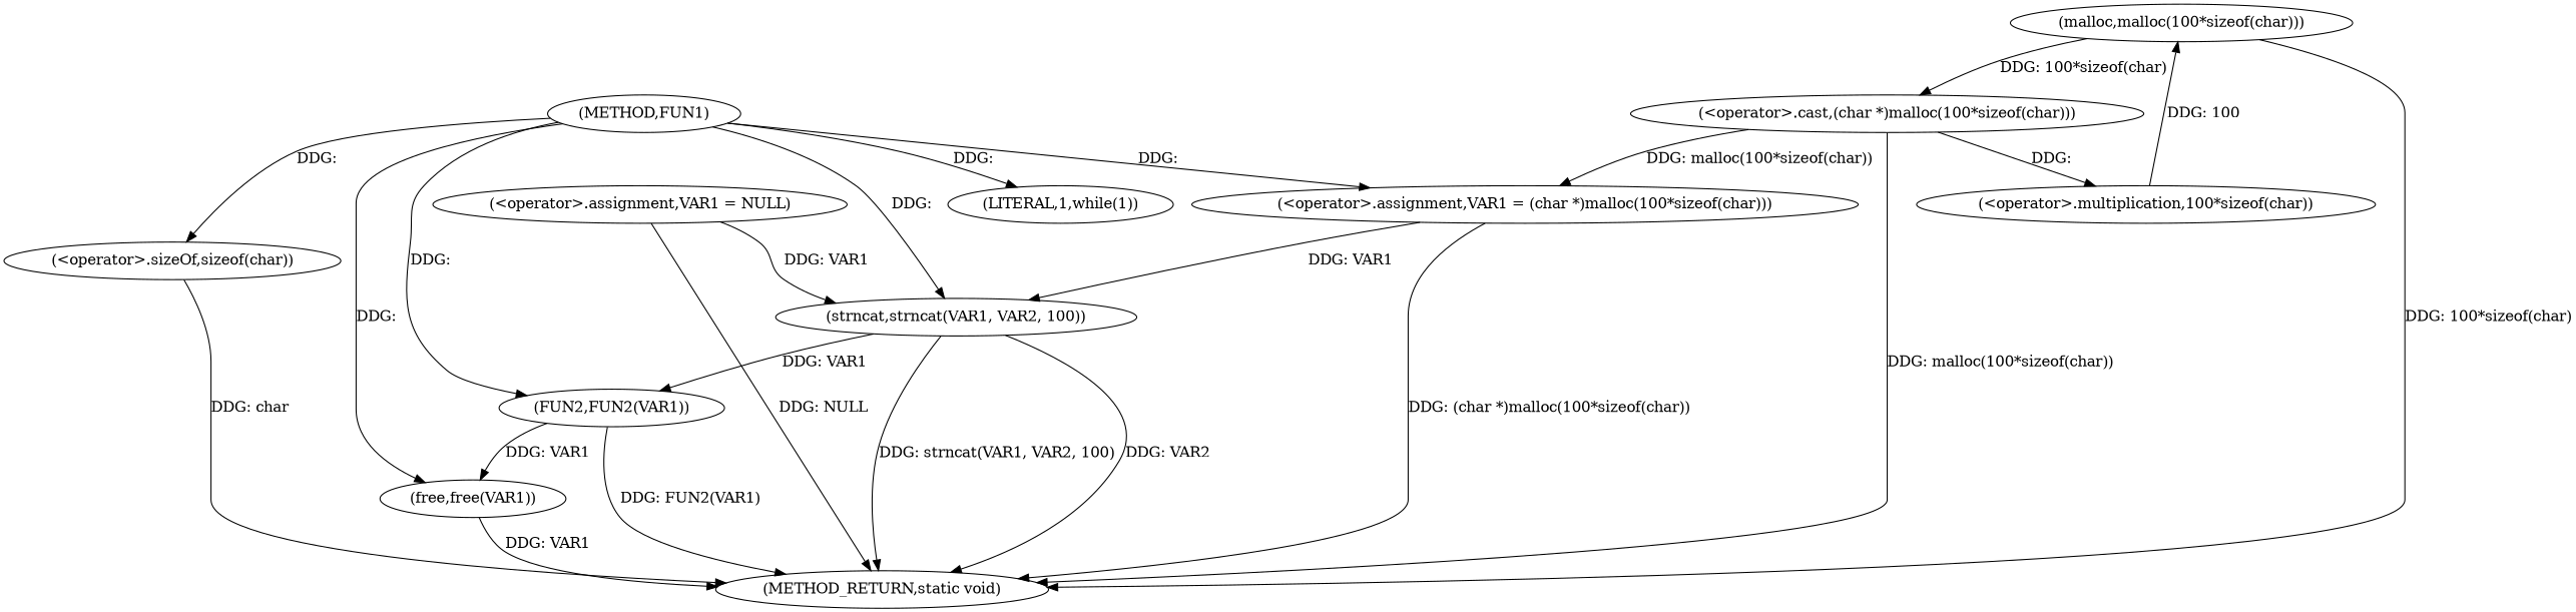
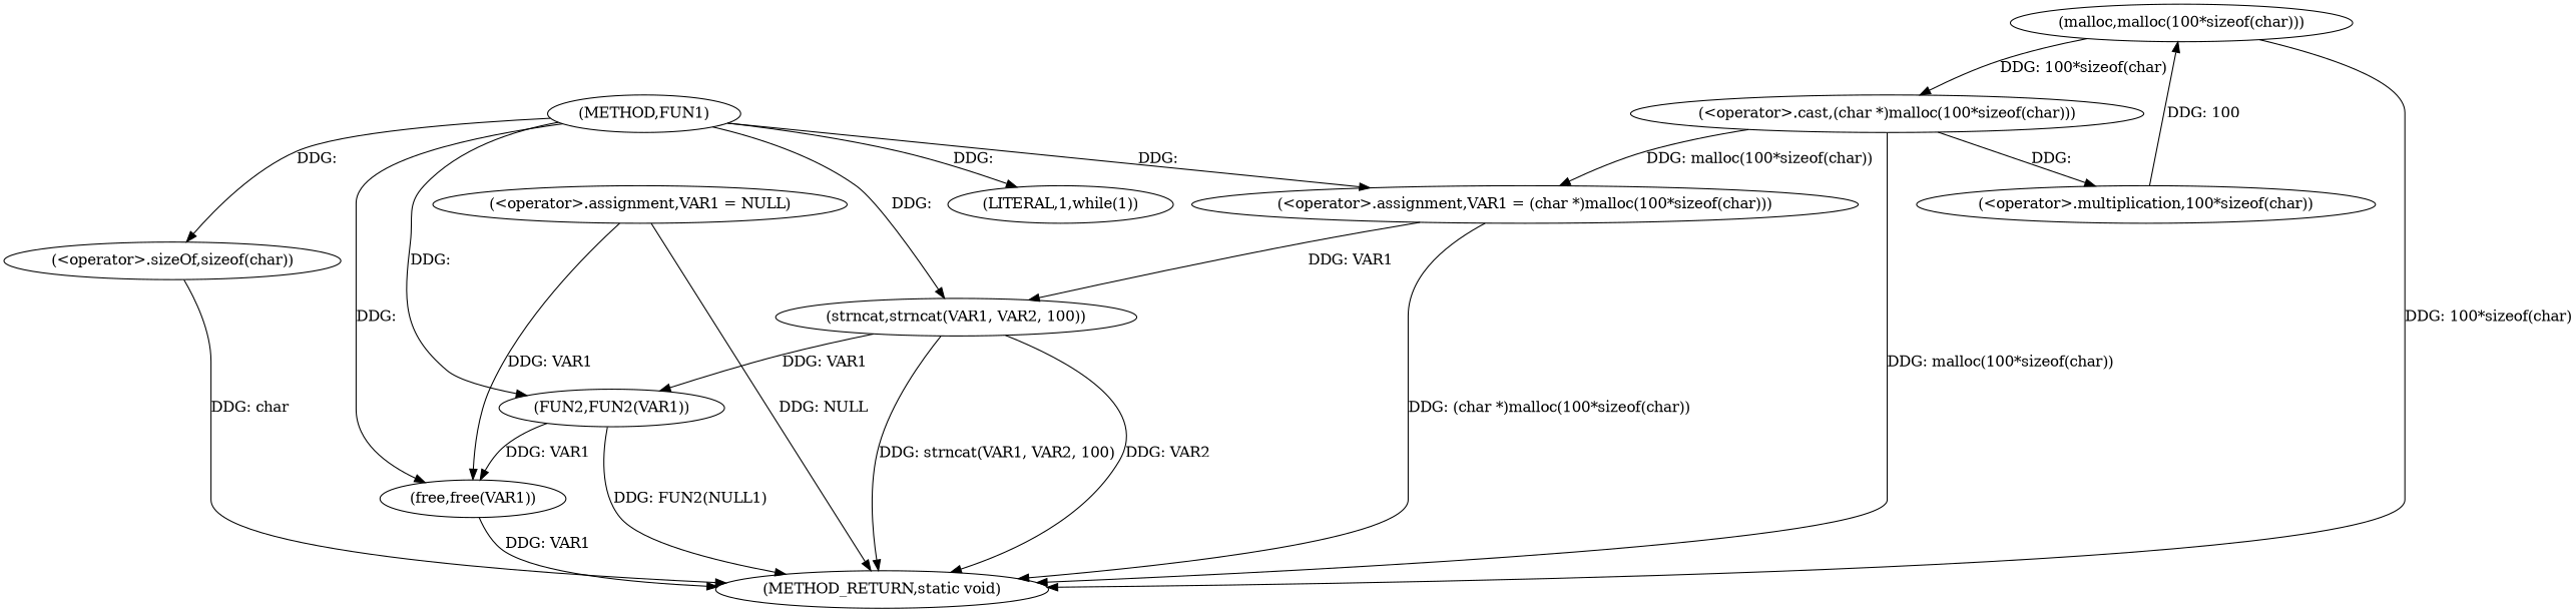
  digraph {
    n1 [label="(METHOD,FUN1)"]
    n2 [label="(LITERAL,1,while(1))"]
    n3 [label="(<operator>.assignment,VAR1 = (char *)malloc(100*sizeof(char)))"]
    n4 [label="(<operator>.sizeOf,sizeof(char))"]
    n5 [label="(strncat,strncat(VAR1, VAR2, 100))"]
    n6 [label="(FUN2,FUN2(VAR1))"]
    n7 [label="(free,free(VAR1))"]
    n8 [label="(<operator>.assignment,VAR1 = NULL)"]
    n9 [label="(METHOD_RETURN,static void)"]
    n10 [label="(<operator>.multiplication,100*sizeof(char))"]
    n11 [label="(malloc,malloc(100*sizeof(char)))"]
    n12 [label="(<operator>.cast,(char *)malloc(100*sizeof(char)))"]
    n1 -> n2 [label="DDG: "]
    n1 -> n3 [label="DDG: "]
    n1 -> n4 [label="DDG: "]
    n1 -> n5 [label="DDG: "]
    n1 -> n6 [label="DDG: "]
    n1 -> n7 [label="DDG: "]
    n3 -> n5 [label="DDG: VAR1"]
    n3 -> n9 [label="DDG: (char *)malloc(100*sizeof(char))"]
    n4 -> n9 [label="DDG: char"]
    n5 -> n6 [label="DDG: VAR1"]
    n5 -> n9 [label="DDG: VAR2"]
    n5 -> n9 [label="DDG: strncat(VAR1, VAR2, 100)"]
    n6 -> n7 [label="DDG: VAR1"]
-   n6 -> n9 [label="DDG: FUN2(VAR1)"]
+   n6 -> n9 [label="DDG: FUN2(NULL1)"]
    n7 -> n9 [label="DDG: VAR1"]
-   n8 -> n5 [label="DDG: VAR1"]
+   n8 -> n7 [label="DDG: VAR1"]
    n8 -> n9 [label="DDG: NULL"]
    n10 -> n11 [label="DDG: 100"]
    n11 -> n9 [label="DDG: 100*sizeof(char)"]
    n11 -> n12 [label="DDG: 100*sizeof(char)"]
    n12 -> n3 [label="DDG: malloc(100*sizeof(char))"]
    n12 -> n9 [label="DDG: malloc(100*sizeof(char))"]
    n12 -> n10 [label="DDG: "]
  }
